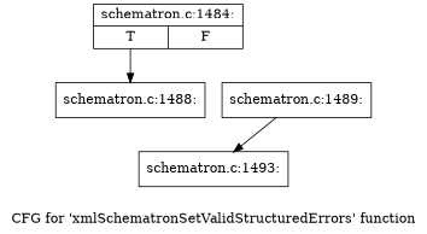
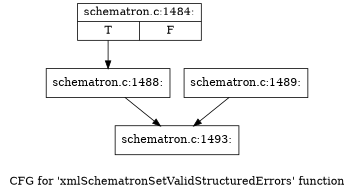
  digraph {
    label="CFG for 'xmlSchematronSetValidStructuredErrors' function"
    node [shape=record]
    n1 [label="{schematron.c:1484:|{<s0>T|<s1>F}}"]
    n2 [label="{schematron.c:1488:}"]
    n3 [label="{schematron.c:1493:}"]
    n4 [label="{schematron.c:1489:}"]
    n1 -> n2 [tailport=s0]
+   n2 -> n3
    n4 -> n3
  }
